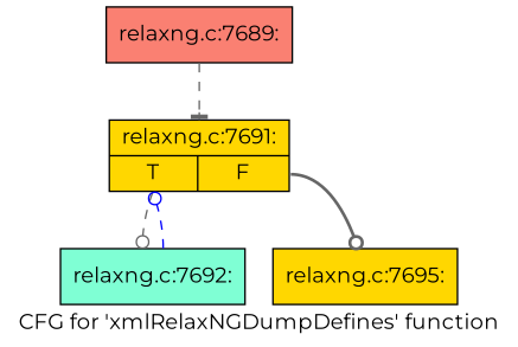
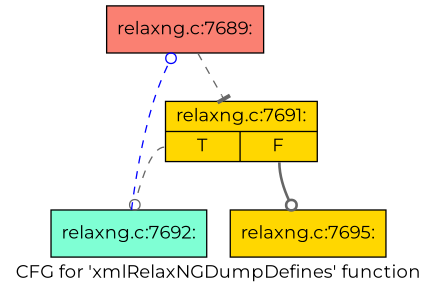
  digraph {
    fontname=Montserrat
    label="CFG for 'xmlRelaxNGDumpDefines' function"
    node [fillcolor=gold fontname=Montserrat shape=record style=filled]
    edge [arrowhead=odot color=gray40 fontname=Montserrat style=dashed]
    n1 [fillcolor=salmon label="{relaxng.c:7689:}"]
    n2 [label="{relaxng.c:7691:|{<s0>T|<s1>F}}"]
    n3 [fillcolor=aquamarine label="{relaxng.c:7692:}"]
    n4 [label="{relaxng.c:7695:}"]
    n1 -> n2 [arrowhead=tee]
    n2 -> n3 [tailport=s0]
    n2 -> n4 [style=bold tailport=s1]
-   n3 -> n2 [color=blue]
+   n3 -> n1 [color=blue]
  }
